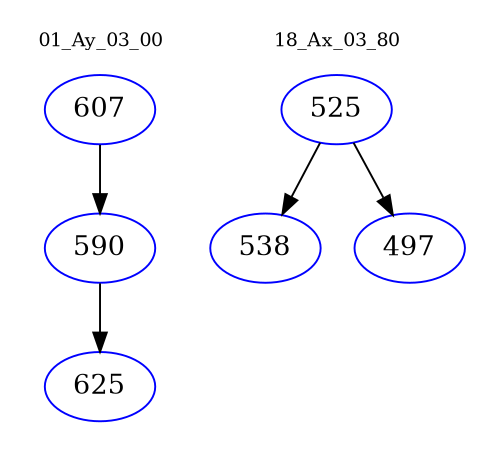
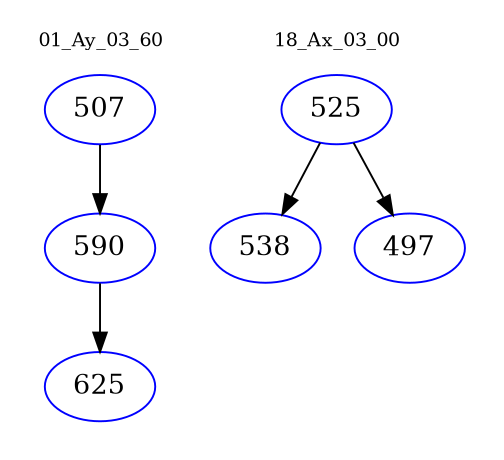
  digraph {
    node [color=blue]
    edge [color=black]
-   n1 [label=607]
+   n1 [label=507]
    n2 [label=590]
    n3 [label=625]
    n4 [label=538]
    n5 [label=525]
    n6 [label=497]
    subgraph cluster_1 {
      color=white
      fontsize=10
-     label="01_Ay_03_00"
+     label="01_Ay_03_60"
      n1
      n2
      n3
    }
    subgraph cluster_2 {
      color=white
      fontsize=10
-     label="18_Ax_03_80"
+     label="18_Ax_03_00"
      n4
      n5
      n6
    }
    n1 -> n2
    n2 -> n3
    n5 -> n4
    n5 -> n6
  }
